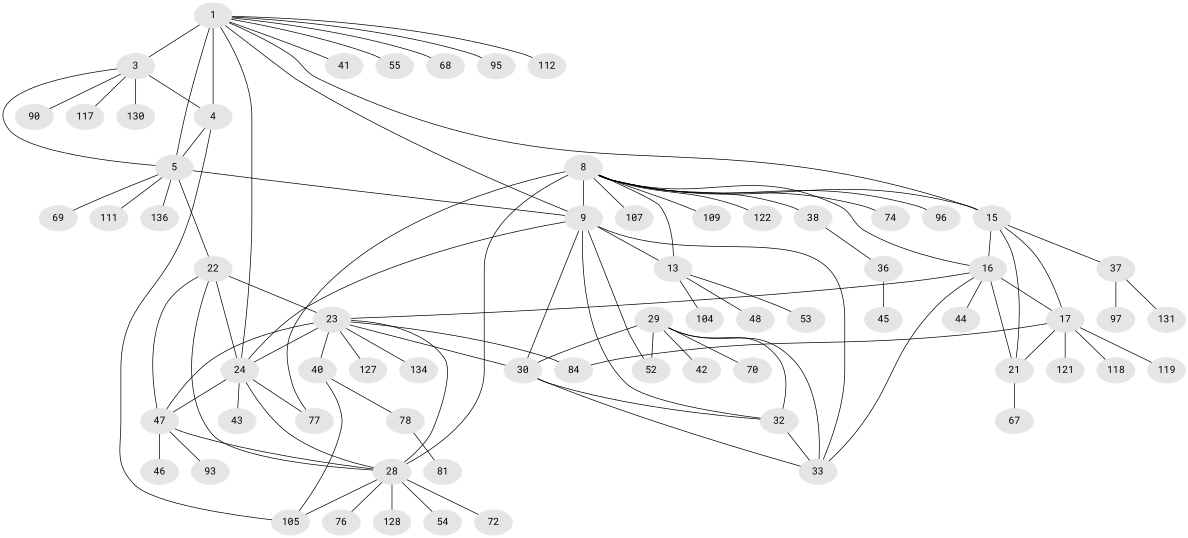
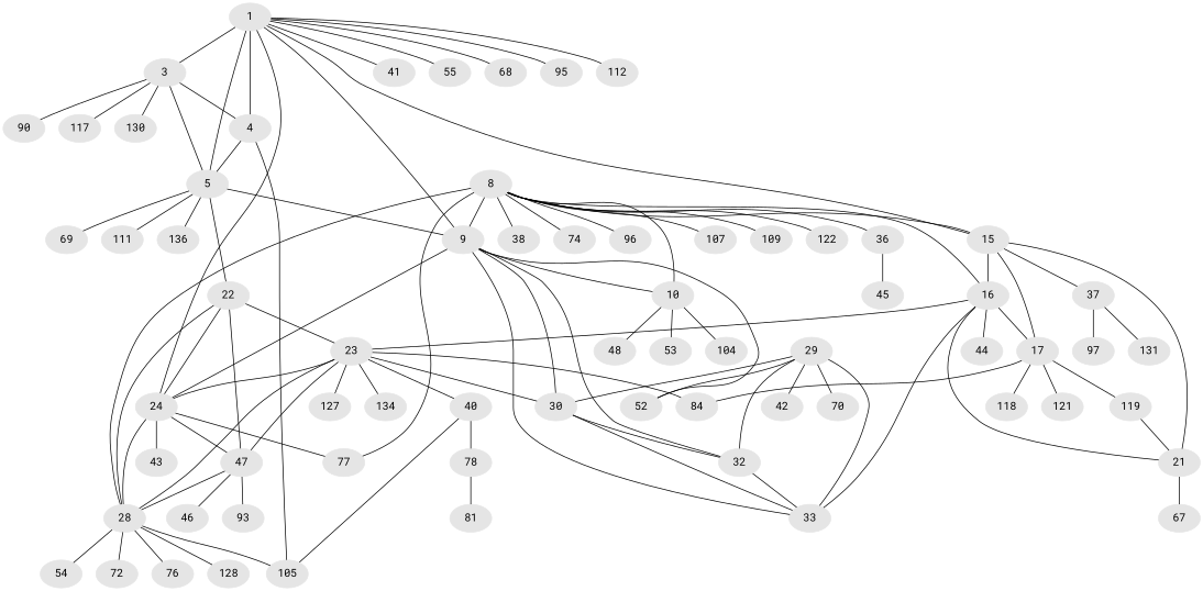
  graph {
    fontname="Roboto Mono"
    node [color=gray90 fontname="Roboto Mono" style=filled]
    edge [fontname="Roboto Mono"]
    1 [super="+6+47+2"]
    3
    4 [super="+51"]
    5 [super="+7"]
    9 [super="+92+31+12"]
    15 [super="+19+135+89+56"]
    24 [super="+132+25"]
    41 [super="+106"]
    55
    68
    95
    112
    90
    117
    130
    105 [super="+116"]
    22 [super="+124"]
    69 [super="+102"]
    111
    136
-   10 [label=13]
+   10
    30 [super="+85+99+103+101+94+73+87+50"]
    32 [super="+60"]
    33 [super="+91+35"]
    52
    16 [super="+18+49"]
    17
    21 [super="+82+66+39"]
    37
    28
    77
    n32 [label=47]
    43
    23 [super="+26+57"]
    8 [super="+11+13"]
    36
    38
    74
    96
    107
    109
    122
    48
    53
    104
    44
    54
    72
    76
    128
    45
    29 [super="+34"]
    42 [super="+100+137"]
    70
    84
    118
    119
    121
    67
    97 [super="+138"]
    131
    40
    127
    134
    46
    93
    78
    81
    1 -- 3 [weight=3]
    1 -- 4 [weight=3]
    1 -- 5 [weight=6]
    1 -- 9 [weight=2]
    1 -- 15
    1 -- 24
    1 -- 41
    1 -- 55
    1 -- 68
    1 -- 95
    1 -- 112
    3 -- 4
    3 -- 5 [weight=2]
    3 -- 90
    3 -- 117
    3 -- 130
    4 -- 5 [weight=2]
    4 -- 105
    5 -- 9
    5 -- 22
    5 -- 69
    5 -- 111
    5 -- 136
    9 -- 24
    9 -- 10 [weight=2]
    9 -- 30
    9 -- 32
    9 -- 33 [weight=2]
    9 -- 52 [weight=2]
    15 -- 16 [weight=6]
    15 -- 17 [weight=3]
    15 -- 21 [weight=3]
    15 -- 37
    24 -- 28 [weight=2]
    24 -- 77
    24 -- n32 [weight=2]
    24 -- 43
    22 -- 24 [weight=2]
    22 -- 28
    22 -- n32
    22 -- 23 [weight=2]
    10 -- 48
    10 -- 53
    10 -- 104
    30 -- 32
    30 -- 33 [weight=2]
    32 -- 33 [weight=2]
    16 -- 33 [weight=2]
    16 -- 17 [weight=2]
    16 -- 21 [weight=2]
    16 -- 23
    16 -- 44
-   17 -- 21
+   119 -- 21
    17 -- 84
    17 -- 118
    17 -- 119
    17 -- 121
    21 -- 67
    37 -- 97
    37 -- 131
    28 -- 105
    28 -- 54
    28 -- 72
    28 -- 76
    28 -- 128
    n32 -- 28
    n32 -- 46
    n32 -- 93
    23 -- 24 [weight=4]
    23 -- 30
    23 -- 28 [weight=2]
    23 -- n32 [weight=2]
    23 -- 84
    23 -- 40
    23 -- 127
    23 -- 134
    8 -- 9 [weight=8]
    8 -- 15
    8 -- 10 [weight=4]
    8 -- 16
    8 -- 28
    8 -- 77
-   38 -- 36
+   8 -- 36
    8 -- 38
    8 -- 74
    8 -- 96
    8 -- 107
    8 -- 109
    8 -- 122
    36 -- 45
    29 -- 30 [weight=2]
    29 -- 32 [weight=2]
    29 -- 33 [weight=4]
    29 -- 52
    29 -- 42
    29 -- 70
    40 -- 105
    40 -- 78
    78 -- 81
  }
